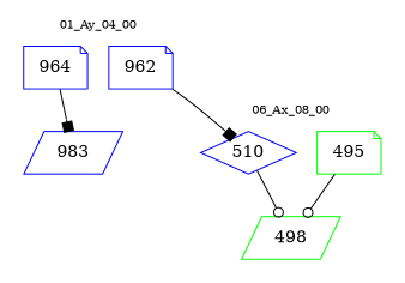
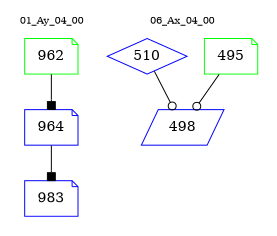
  digraph {
    node [color=blue shape=note]
    edge [arrowhead=box color=black]
-   n1 [label=962]
+   n1 [color=green label=962]
    n2 [label=964]
-   n3 [label=983 shape=parallelogram]
+   n3 [label=983]
    n4 [color=green label=495]
-   n5 [color=green label=498 shape=parallelogram]
+   n5 [label=498 shape=parallelogram]
    n6 [label=510 shape=diamond]
    subgraph cluster_1 {
      color=white
      fontsize=10
      label="01_Ay_04_00"
      n1
      n2
      n3
    }
    subgraph cluster_2 {
      color=white
      fontsize=10
-     label="06_Ax_08_00"
+     label="06_Ax_04_00"
      n4
      n5
      n6
    }
-   n1 -> n6
+   n1 -> n2
    n2 -> n3
    n4 -> n5 [arrowhead=odot]
    n6 -> n5 [arrowhead=odot]
  }
